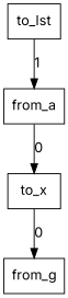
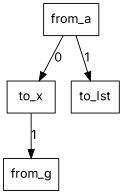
  digraph {
    fontname=Inter
    rankdir=TB
    node [fillcolor=white fontname=Inter shape=box style=filled]
    edge [fontname=Inter]
    n1 [label=<from_g>]
    n2 [label=<to_x>]
    n3 [label=<from_a>]
    n4 [label=<to_lst>]
-   n2 -> n1 [label=0]
+   n2 -> n1 [label=1]
    n3 -> n2 [label=0]
-   n4 -> n3 [label=1]
+   n3 -> n4 [label=1]
  }
